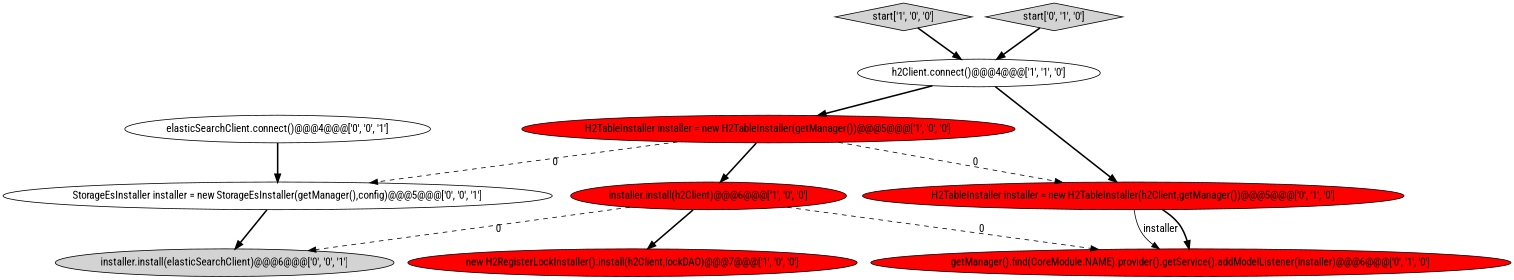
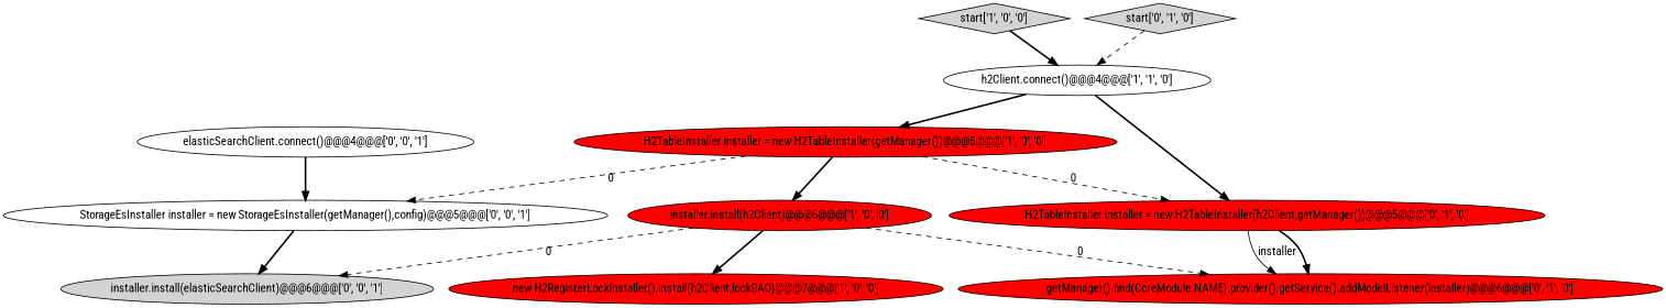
  digraph {
    fontname="Roboto Condensed"
    node [fillcolor=red fontname="Roboto Condensed" shape=ellipse style=filled]
    edge [fontname="Roboto Condensed" style=bold]
    n1 [fillcolor=white label="elasticSearchClient.connect()@@@4@@@['0', '0', '1']"]
    n2 [fillcolor=white label="StorageEsInstaller installer = new StorageEsInstaller(getManager(),config)@@@5@@@['0', '0', '1']"]
    n3 [fillcolor=lightgray label="installer.install(elasticSearchClient)@@@6@@@['0', '0', '1']"]
    n4 [fillcolor=white label="h2Client.connect()@@@4@@@['1', '1', '0']"]
    n5 [label="H2TableInstaller installer = new H2TableInstaller(getManager())@@@5@@@['1', '0', '0']"]
    n6 [label="H2TableInstaller installer = new H2TableInstaller(h2Client,getManager())@@@5@@@['0', '1', '0']"]
    n7 [label="installer.install(h2Client)@@@6@@@['1', '0', '0']"]
    n8 [label="getManager().find(CoreModule.NAME).provider().getService().addModelListener(installer)@@@6@@@['0', '1', '0']"]
    n9 [fillcolor=lightgray label="start['1', '0', '0']" shape=diamond]
    n10 [label="new H2RegisterLockInstaller().install(h2Client,lockDAO)@@@7@@@['1', '0', '0']"]
    n11 [fillcolor=lightgray label="start['0', '1', '0']" shape=diamond]
    n1 -> n2
    n2 -> n3
    n4 -> n5
    n4 -> n6
    n5 -> n2 [label=0 style=dashed]
    n5 -> n6 [label=0 style=dashed]
    n5 -> n7
    n6 -> n8 [label=installer style=solid]
    n6 -> n8
    n7 -> n3 [label=0 style=dashed]
    n7 -> n8 [label=0 style=dashed]
    n7 -> n10
    n9 -> n4
-   n11 -> n4
+   n11 -> n4 [style=dashed]
  }
